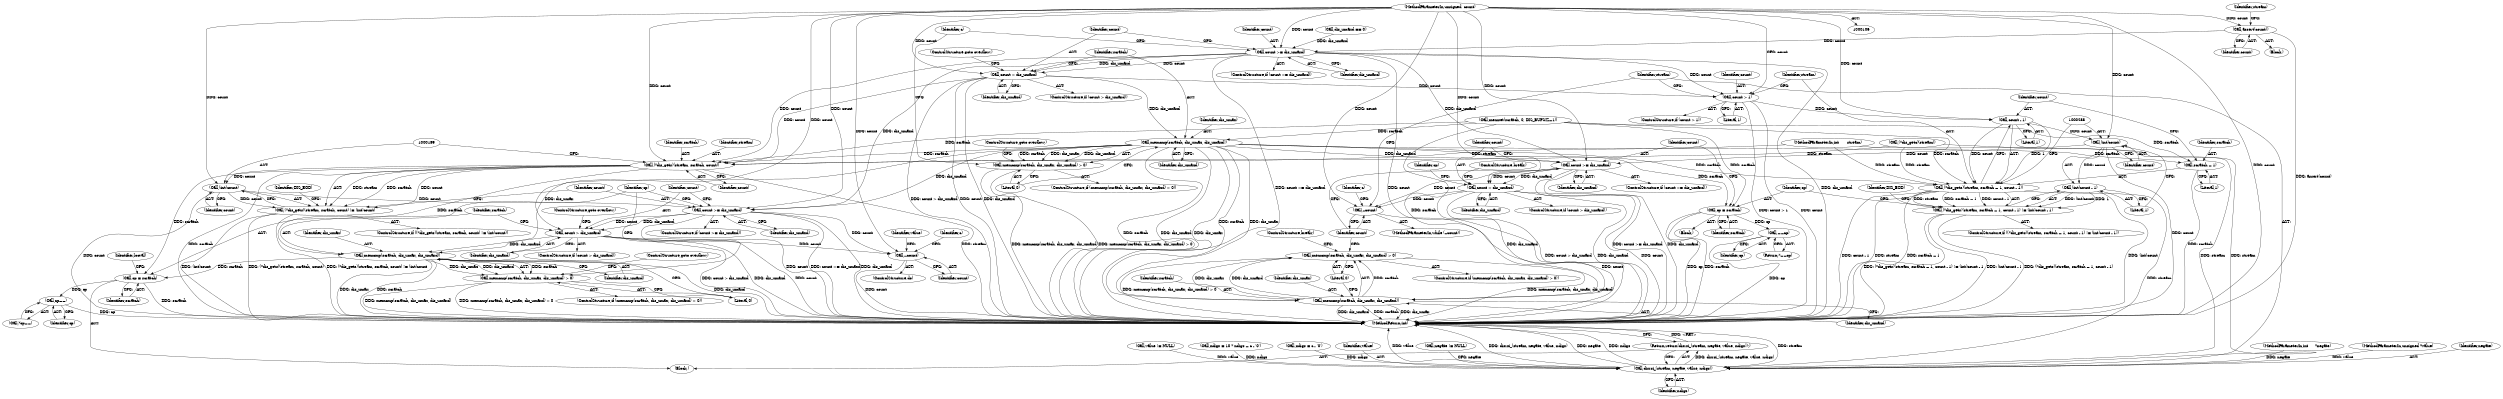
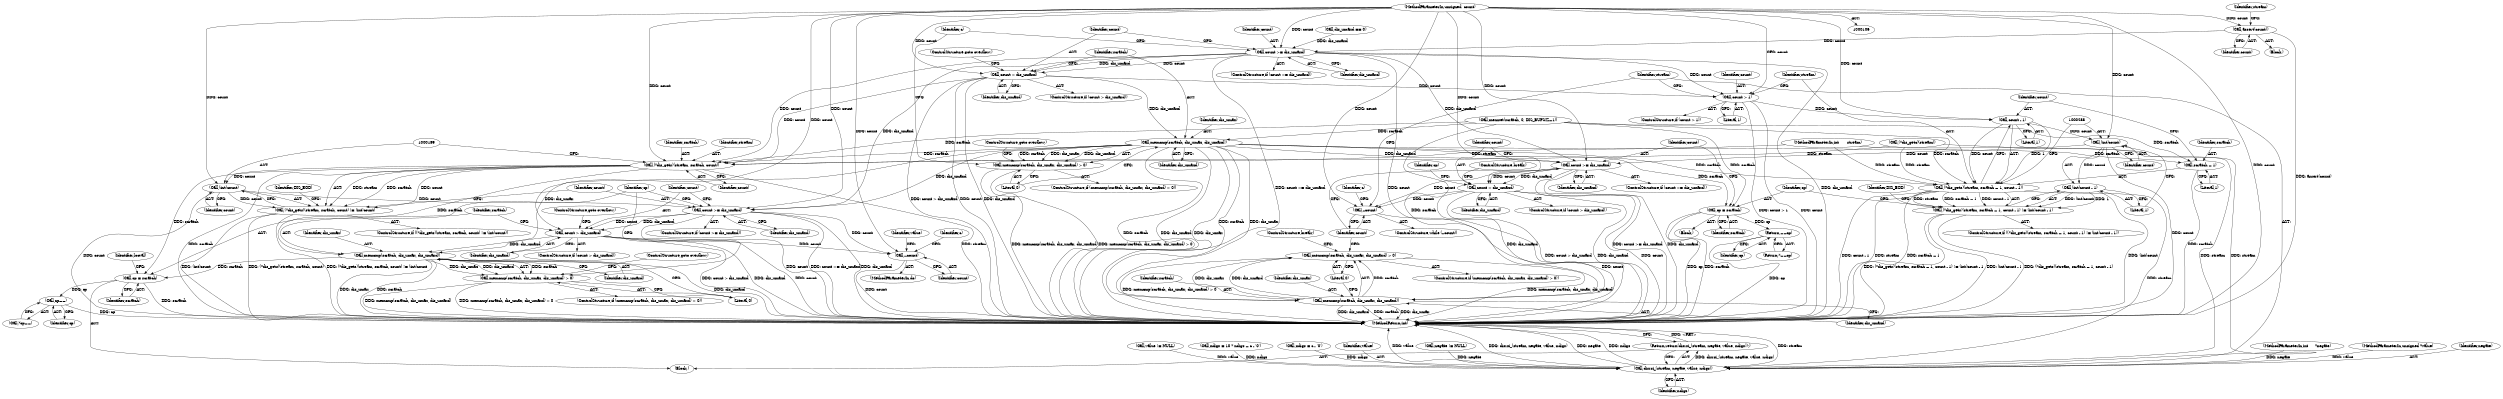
  digraph {
    n1 [label="(Call,assert(count))"]
    n2 [label="(Call,count >= dis_umaxd)"]
    n3 [label="(MethodReturn,int)"]
    n4 [label="(Identifier,count)"]
    n5 [label="(Block,)"]
    n6 [label="(Call,count > dis_umaxd)"]
    n7 [label="(Call,(*dis_gets)(stream, scratch, count))"]
    n8 [label="(Call,count >= dis_umaxd)"]
    n9 [label="(Call,count >= dis_umaxd)"]
    n10 [label="(Call,count > 1)"]
    n11 [label="(Identifier,dis_umaxd)"]
    n12 [label="(ControlStructure,if (count >= dis_umaxd))"]
    n13 [label="(Return,return(disrsi_(stream, negate, value, ndigs));)"]
    n14 [label="(MethodParameterIn,unsigned  count)"]
    n15 [label="(Call,(int)count)"]
    n16 [label="(Call,count > dis_umaxd)"]
    n17 [label="(Call,--count)"]
    n18 [label="(Call,count > dis_umaxd)"]
    n19 [label="(Call,--count)"]
    n20 [label="(Call,count - 1)"]
    n21 [label="(Call,(int)count)"]
    1000106
    n23 [label="(Call,memcmp(scratch, dis_umax, dis_umaxd))"]
    n24 [label="(Identifier,dis_umaxd)"]
    n25 [label="(ControlStructure,if (count > dis_umaxd))"]
    n26 [label="(Call,memcmp(scratch, dis_umax, dis_umaxd))"]
    n27 [label="(Call,(*dis_gets)(stream, scratch, count) != (int)count)"]
    n28 [label="(Call,cp = scratch)"]
    n29 [label="(Identifier,count)"]
    n30 [label="(Identifier,count)"]
    n31 [label="(Identifier,dis_umaxd)"]
    n32 [label="(ControlStructure,if (count >= dis_umaxd))"]
    n33 [label="(Identifier,dis_umaxd)"]
    n34 [label="(ControlStructure,if (count > dis_umaxd))"]
    n35 [label="(Identifier,count)"]
-   n36 [label="(ControlStructure,do)"]
+   n36 [label="(MethodParameterIn,do)"]
    n37 [label="(ControlStructure,if (count >= dis_umaxd))"]
    n38 [label="(Identifier,dis_umaxd)"]
    n39 [label="(Call,memcmp(scratch, dis_umax, dis_umaxd))"]
    n40 [label="(ControlStructure,if (count > dis_umaxd))"]
    n41 [label="(Identifier,dis_umaxd)"]
-   n42 [label="(MethodParameterIn,while (--count))"]
+   n42 [label="(ControlStructure,while (--count))"]
    n43 [label="(Identifier,count)"]
    n44 [label="(Literal,1)"]
    n45 [label="(ControlStructure,if (count > 1))"]
    n46 [label="(Call,(*dis_gets)(stream, scratch + 1, count - 1))"]
    n47 [label="(Literal,1)"]
    n48 [label="(Call,(int)count - 1)"]
    n49 [label="(Identifier,count)"]
    n50 [label="(Call,memcmp(scratch, dis_umax, dis_umaxd) > 0)"]
    n51 [label="(Call,scratch + 1)"]
    n52 [label="(Call,cp = scratch)"]
    n53 [label="(Identifier,dis_umaxd)"]
    n54 [label="(Literal,0)"]
    n55 [label="(ControlStructure,if (memcmp(scratch, dis_umax, dis_umaxd) > 0))"]
    n56 [label="(Call,memcmp(scratch, dis_umax, dis_umaxd) > 0)"]
    n57 [label="(Identifier,dis_umaxd)"]
    n58 [label="(Call,(*dis_gets)(stream, scratch + 1, count - 1) != (int)count - 1)"]
    n59 [label="(Call,disrsi_(stream, negate, value, ndigs))"]
    n60 [label="(Literal,1)"]
-   n61 [label="(Call,++cp)"]
+   n61 [label="(Return,++cp)"]
    n62 [label="(Identifier,scratch)"]
    n63 [label="(Block,)"]
    n64 [label="(Call,memcmp(scratch, dis_umax, dis_umaxd) > 0)"]
    n65 [label="(Identifier,dis_umaxd)"]
    n66 [label="(ControlStructure,if ((*dis_gets)(stream, scratch, count) != (int)count))"]
    n67 [label="(Call,cp++)"]
    n68 [label="(Block,)"]
    n69 [label="(Identifier,scratch)"]
    n70 [label="(Literal,0)"]
    n71 [label="(ControlStructure,if (memcmp(scratch, dis_umax, dis_umaxd) > 0))"]
    n72 [label="(Identifier,cp)"]
    n73 [label="(Call,*cp++)"]
    n74 [label="(ControlStructure,if ((*dis_gets)(stream, scratch + 1, count - 1) != (int)count - 1))"]
    n75 [label="(Identifier,ndigs)"]
    n76 [label="(Literal,1)"]
    n77 [label="(Identifier,cp)"]
    n78 [label="(Return,*++cp)"]
    n79 [label="(ControlStructure,if (memcmp(scratch, dis_umax, dis_umaxd) > 0))"]
    n80 [label="(Literal,0)"]
    n81 [label="(Call,(*dis_getc)(stream))"]
    n82 [label="(Identifier,c)"]
    n83 [label="(Identifier,c)"]
    n84 [label="(ControlStructure,break;)"]
    n85 [label="(MethodParameterIn,int      *negate)"]
    n86 [label="(Identifier,count)"]
    n87 [label="(Identifier,count)"]
    n88 [label="(Identifier,locval)"]
    n89 [label="(Identifier,count)"]
    n90 [label="(Identifier,cp)"]
    n91 [label="(MethodParameterIn,unsigned *value)"]
    n92 [label="(Identifier,stream)"]
    n93 [label="(Identifier,cp)"]
    n94 [label="(Identifier,stream)"]
    n95 [label="(Identifier,dis_umax)"]
    n96 [label="(Identifier,c)"]
    n97 [label="(Identifier,count)"]
    n98 [label="(Identifier,stream)"]
    n99 [label="(Identifier,negate)"]
    n100 [label="(Call,dis_umaxd == 0)"]
    n101 [label="(Call,memset(scratch, 0, DIS_BUFSIZ+1))"]
    n102 [label="(Identifier,cp)"]
    n103 [label="(Call,value != NULL)"]
    n104 [label="(Identifier,count)"]
    n105 [label="(ControlStructure,goto overflow;)"]
    n106 [label="(Call,ndigs = 10 * ndigs + c - '0')"]
    n107 [label="(Call,ndigs = c - '0')"]
    n108 [label="(Identifier,scratch)"]
    n109 [label="(ControlStructure,goto overflow;)"]
    n110 [label="(ControlStructure,goto overflow;)"]
    n111 [label="(Identifier,scratch)"]
    n112 [label="(Identifier,scratch)"]
    n113 [label="(Identifier,count)"]
    n114 [label="(Identifier,value)"]
    n115 [label="(Identifier,scratch)"]
    n116 [label="(ControlStructure,break;)"]
    n117 [label="(Identifier,count)"]
    n118 [label="(Identifier,dis_umax)"]
    n119 [label="(Identifier,stream)"]
    n120 [label="(Identifier,DIS_EOD)"]
    n121 [label="(Identifier,value)"]
    n122 [label="(Identifier,DIS_EOD)"]
    n123 [label="(Identifier,dis_umax)"]
    n124 [label="(ControlStructure,goto overflow;)"]
    n125 [label="(Identifier,scratch)"]
    n126 [label="(Call,negate != NULL)"]
    n127 [label="(Identifier,count)"]
    n128 [label="(MethodParameterIn,int       stream)"]
    1000189
    1000288
    n1 -> n2 [label="DDG: count"]
    n1 -> n3 [label="DDG: assert(count)"]
    n1 -> n4 [label="CFG: "]
    n1 -> n5 [label="AST: "]
    n2 -> n3 [label="DDG: count >= dis_umaxd"]
    n2 -> n3 [label="DDG: count"]
    n2 -> n3 [label="DDG: dis_umaxd"]
    n2 -> n6 [label="DDG: count"]
    n2 -> n6 [label="DDG: dis_umaxd"]
    n2 -> n7 [label="DDG: count"]
    n2 -> n8 [label="DDG: dis_umaxd"]
    n2 -> n9 [label="DDG: dis_umaxd"]
    n2 -> n10 [label="DDG: count"]
    n2 -> n11 [label="CFG: "]
    n2 -> n12 [label="AST: "]
    n3 -> n13 [label="CFG: "]
    n4 -> n1 [label="AST: "]
    n6 -> n3 [label="DDG: count"]
    n6 -> n3 [label="DDG: dis_umaxd"]
    n6 -> n3 [label="DDG: count > dis_umaxd"]
    n6 -> n7 [label="DDG: count"]
    n6 -> n10 [label="DDG: count"]
    n6 -> n23 [label="DDG: dis_umaxd"]
    n6 -> n24 [label="CFG: "]
    n6 -> n25 [label="AST: "]
    n7 -> n3 [label="DDG: scratch"]
    n7 -> n3 [label="DDG: stream"]
    n7 -> n15 [label="DDG: count"]
    n7 -> n26 [label="DDG: scratch"]
    n7 -> n27 [label="AST: "]
    n7 -> n27 [label="DDG: stream"]
    n7 -> n27 [label="DDG: scratch"]
    n7 -> n27 [label="DDG: count"]
    n7 -> n28 [label="DDG: scratch"]
    n7 -> n29 [label="CFG: "]
    n8 -> n3 [label="DDG: count >= dis_umaxd"]
    n8 -> n3 [label="DDG: dis_umaxd"]
    n8 -> n3 [label="DDG: count"]
    n8 -> n16 [label="DDG: count"]
    n8 -> n16 [label="DDG: dis_umaxd"]
    n8 -> n17 [label="DDG: count"]
    n8 -> n31 [label="CFG: "]
    n8 -> n32 [label="AST: "]
    n9 -> n3 [label="DDG: count >= dis_umaxd"]
    n9 -> n3 [label="DDG: dis_umaxd"]
    n9 -> n18 [label="DDG: count"]
    n9 -> n18 [label="DDG: dis_umaxd"]
    n9 -> n19 [label="DDG: count"]
    n9 -> n37 [label="AST: "]
    n9 -> n38 [label="CFG: "]
    n10 -> n3 [label="DDG: count"]
    n10 -> n3 [label="DDG: count > 1"]
    n10 -> n20 [label="DDG: count"]
    n10 -> n44 [label="CFG: "]
    n10 -> n45 [label="AST: "]
    n11 -> n2 [label="AST: "]
    n13 -> n3 [label="DDG: <RET>"]
    n13 -> n59 [label="CFG: "]
    n13 -> n68 [label="AST: "]
    n14 -> n1 [label="DDG: count"]
    n14 -> n2 [label="DDG: count"]
    n14 -> n3 [label="DDG: count"]
    n14 -> n6 [label="DDG: count"]
    n14 -> n7 [label="DDG: count"]
    n14 -> n8 [label="DDG: count"]
    n14 -> n9 [label="DDG: count"]
    n14 -> n10 [label="CFG: count"]
    n14 -> n15 [label="DDG: count"]
    n14 -> n16 [label="DDG: count"]
    n14 -> n17 [label="DDG: count"]
    n14 -> n18 [label="DDG: count"]
    n14 -> n19 [label="DDG: count"]
    n14 -> n20 [label="DDG: count"]
    n14 -> n21 [label="DDG: count"]
    n14 -> 1000106 [label="AST: "]
    n15 -> n3 [label="DDG: count"]
    n15 -> n8 [label="DDG: count"]
    n15 -> n27 [label="AST: "]
    n15 -> n27 [label="DDG: count"]
    n15 -> n30 [label="CFG: "]
    n16 -> n3 [label="DDG: count"]
    n16 -> n3 [label="DDG: count > dis_umaxd"]
    n16 -> n3 [label="DDG: dis_umaxd"]
    n16 -> n17 [label="DDG: count"]
    n16 -> n26 [label="DDG: dis_umaxd"]
    n16 -> n33 [label="CFG: "]
    n16 -> n34 [label="AST: "]
    n17 -> n3 [label="DDG: count"]
    n17 -> n35 [label="CFG: "]
    n17 -> n36 [label="AST: "]
    n18 -> n3 [label="DDG: count"]
    n18 -> n3 [label="DDG: count > dis_umaxd"]
    n18 -> n3 [label="DDG: dis_umaxd"]
    n18 -> n19 [label="DDG: count"]
    n18 -> n39 [label="DDG: dis_umaxd"]
    n18 -> n40 [label="AST: "]
    n18 -> n41 [label="CFG: "]
    n19 -> n3 [label="DDG: count"]
    n19 -> n42 [label="AST: "]
    n19 -> n43 [label="CFG: "]
    n20 -> n21 [label="DDG: count"]
    n20 -> n46 [label="AST: "]
    n20 -> n46 [label="DDG: count"]
    n20 -> n46 [label="DDG: 1"]
    n20 -> n47 [label="CFG: "]
    n21 -> n3 [label="DDG: count"]
    n21 -> n9 [label="DDG: count"]
    n21 -> n48 [label="AST: "]
    n21 -> n48 [label="DDG: count"]
    n21 -> n49 [label="CFG: "]
    n23 -> n3 [label="DDG: dis_umax"]
    n23 -> n3 [label="DDG: scratch"]
    n23 -> n3 [label="DDG: dis_umaxd"]
    n23 -> n7 [label="DDG: scratch"]
    n23 -> n8 [label="DDG: dis_umaxd"]
    n23 -> n9 [label="DDG: dis_umaxd"]
    n23 -> n26 [label="DDG: dis_umax"]
    n23 -> n39 [label="DDG: scratch"]
    n23 -> n39 [label="DDG: dis_umax"]
    n23 -> n46 [label="DDG: scratch"]
    n23 -> n50 [label="AST: "]
    n23 -> n50 [label="DDG: scratch"]
    n23 -> n50 [label="DDG: dis_umax"]
    n23 -> n50 [label="DDG: dis_umaxd"]
    n23 -> n51 [label="DDG: scratch"]
    n23 -> n52 [label="DDG: scratch"]
    n23 -> n53 [label="CFG: "]
    n24 -> n6 [label="AST: "]
    n26 -> n3 [label="DDG: dis_umaxd"]
    n26 -> n3 [label="DDG: dis_umax"]
    n26 -> n3 [label="DDG: scratch"]
    n26 -> n28 [label="DDG: scratch"]
    n26 -> n56 [label="AST: "]
    n26 -> n56 [label="DDG: scratch"]
    n26 -> n56 [label="DDG: dis_umax"]
    n26 -> n56 [label="DDG: dis_umaxd"]
    n26 -> n57 [label="CFG: "]
    n27 -> n3 [label="DDG: (int)count"]
    n27 -> n3 [label="DDG: (*dis_gets)(stream, scratch, count)"]
    n27 -> n3 [label="DDG: (*dis_gets)(stream, scratch, count) != (int)count"]
    n27 -> n15 [label="CFG: "]
    n27 -> n66 [label="AST: "]
    n28 -> n3 [label="DDG: scratch"]
    n28 -> n67 [label="DDG: cp"]
    n28 -> n68 [label="AST: "]
    n28 -> n69 [label="CFG: "]
    n29 -> n7 [label="AST: "]
    n30 -> n15 [label="AST: "]
    n31 -> n8 [label="AST: "]
    n33 -> n16 [label="AST: "]
    n35 -> n17 [label="AST: "]
    n38 -> n9 [label="AST: "]
    n39 -> n3 [label="DDG: dis_umax"]
    n39 -> n3 [label="DDG: dis_umaxd"]
    n39 -> n3 [label="DDG: scratch"]
    n39 -> n64 [label="AST: "]
    n39 -> n64 [label="DDG: scratch"]
    n39 -> n64 [label="DDG: dis_umax"]
    n39 -> n64 [label="DDG: dis_umaxd"]
    n39 -> n65 [label="CFG: "]
    n41 -> n18 [label="AST: "]
    n43 -> n9 [label="CFG: "]
    n43 -> n19 [label="AST: "]
    n43 -> n64 [label="CFG: "]
    n44 -> n10 [label="AST: "]
    n46 -> n3 [label="DDG: scratch + 1"]
    n46 -> n3 [label="DDG: count - 1"]
    n46 -> n3 [label="DDG: stream"]
    n46 -> n20 [label="CFG: "]
    n46 -> n58 [label="AST: "]
    n46 -> n58 [label="DDG: stream"]
    n46 -> n58 [label="DDG: scratch + 1"]
    n46 -> n58 [label="DDG: count - 1"]
    n46 -> n59 [label="DDG: stream"]
    n47 -> n20 [label="AST: "]
    n48 -> n3 [label="DDG: (int)count"]
    n48 -> n58 [label="AST: "]
    n48 -> n58 [label="DDG: (int)count"]
    n48 -> n58 [label="DDG: 1"]
    n48 -> n76 [label="CFG: "]
    n49 -> n21 [label="AST: "]
    n50 -> n3 [label="DDG: memcmp(scratch, dis_umax, dis_umaxd)"]
    n50 -> n3 [label="DDG: memcmp(scratch, dis_umax, dis_umaxd) > 0"]
    n50 -> n54 [label="CFG: "]
    n50 -> n55 [label="AST: "]
    n51 -> n3 [label="DDG: scratch"]
    n51 -> n46 [label="AST: "]
    n51 -> n60 [label="CFG: "]
    n52 -> n3 [label="DDG: scratch"]
    n52 -> n3 [label="DDG: cp"]
    n52 -> n61 [label="DDG: cp"]
    n52 -> n62 [label="CFG: "]
    n52 -> n63 [label="AST: "]
    n53 -> n23 [label="AST: "]
    n54 -> n23 [label="CFG: "]
    n54 -> n50 [label="AST: "]
    n56 -> n3 [label="DDG: memcmp(scratch, dis_umax, dis_umaxd)"]
    n56 -> n3 [label="DDG: memcmp(scratch, dis_umax, dis_umaxd) > 0"]
    n56 -> n70 [label="CFG: "]
    n56 -> n71 [label="AST: "]
    n57 -> n26 [label="AST: "]
    n58 -> n3 [label="DDG: (int)count - 1"]
    n58 -> n3 [label="DDG: (*dis_gets)(stream, scratch + 1, count - 1)"]
    n58 -> n3 [label="DDG: (*dis_gets)(stream, scratch + 1, count - 1) != (int)count - 1"]
    n58 -> n48 [label="CFG: "]
    n58 -> n74 [label="AST: "]
    n59 -> n3 [label="DDG: stream"]
    n59 -> n3 [label="DDG: value"]
    n59 -> n3 [label="DDG: disrsi_(stream, negate, value, ndigs)"]
    n59 -> n3 [label="DDG: negate"]
    n59 -> n3 [label="DDG: ndigs"]
    n59 -> n13 [label="AST: "]
    n59 -> n13 [label="DDG: disrsi_(stream, negate, value, ndigs)"]
    n59 -> n75 [label="CFG: "]
    n60 -> n51 [label="AST: "]
    n61 -> n3 [label="DDG: cp"]
    n61 -> n77 [label="CFG: "]
    n61 -> n78 [label="AST: "]
    n62 -> n52 [label="AST: "]
    n64 -> n3 [label="DDG: memcmp(scratch, dis_umax, dis_umaxd) > 0"]
    n64 -> n3 [label="DDG: memcmp(scratch, dis_umax, dis_umaxd)"]
    n64 -> n79 [label="AST: "]
    n64 -> n80 [label="CFG: "]
    n65 -> n39 [label="AST: "]
    n67 -> n3 [label="DDG: cp"]
    n67 -> n72 [label="CFG: "]
    n67 -> n73 [label="AST: "]
    n69 -> n28 [label="AST: "]
    n70 -> n26 [label="CFG: "]
    n70 -> n56 [label="AST: "]
    n72 -> n67 [label="AST: "]
    n73 -> n67 [label="CFG: "]
    n75 -> n59 [label="AST: "]
    n76 -> n21 [label="CFG: "]
    n76 -> n48 [label="AST: "]
    n77 -> n61 [label="AST: "]
    n78 -> n61 [label="CFG: "]
    n80 -> n39 [label="CFG: "]
    n80 -> n64 [label="AST: "]
    n81 -> n7 [label="DDG: stream"]
    n81 -> n46 [label="DDG: stream"]
    n81 -> n59 [label="DDG: stream"]
    n82 -> n19 [label="CFG: "]
    n83 -> n17 [label="CFG: "]
    n84 -> n64 [label="CFG: "]
    n85 -> n59 [label="DDG: negate"]
    n86 -> n2 [label="CFG: "]
    n86 -> n6 [label="AST: "]
    n87 -> n20 [label="AST: "]
    n87 -> n51 [label="CFG: "]
    n88 -> n28 [label="CFG: "]
    n89 -> n9 [label="AST: "]
    n89 -> n52 [label="CFG: "]
    n90 -> n18 [label="CFG: "]
    n91 -> n59 [label="DDG: value"]
    n92 -> n10 [label="CFG: "]
    n92 -> n46 [label="AST: "]
    n93 -> n8 [label="CFG: "]
    n93 -> n28 [label="AST: "]
    n93 -> n56 [label="CFG: "]
    n94 -> n7 [label="AST: "]
    n95 -> n23 [label="AST: "]
    n96 -> n2 [label="CFG: "]
    n96 -> n50 [label="CFG: "]
    n97 -> n8 [label="CFG: "]
    n97 -> n16 [label="AST: "]
    n98 -> n1 [label="CFG: "]
    n99 -> n59 [label="AST: "]
    n100 -> n2 [label="DDG: dis_umaxd"]
    n101 -> n7 [label="DDG: scratch"]
    n101 -> n23 [label="DDG: scratch"]
    n101 -> n39 [label="DDG: scratch"]
    n101 -> n46 [label="DDG: scratch"]
    n101 -> n51 [label="DDG: scratch"]
    n101 -> n52 [label="DDG: scratch"]
    n102 -> n52 [label="AST: "]
    n102 -> n58 [label="CFG: "]
    n103 -> n59 [label="DDG: value"]
    n104 -> n9 [label="CFG: "]
    n104 -> n18 [label="AST: "]
    n105 -> n56 [label="CFG: "]
    n106 -> n59 [label="DDG: ndigs"]
    n107 -> n59 [label="DDG: ndigs"]
    n108 -> n51 [label="AST: "]
    n109 -> n6 [label="CFG: "]
    n110 -> n50 [label="CFG: "]
    n111 -> n7 [label="AST: "]
    n112 -> n16 [label="CFG: "]
    n112 -> n26 [label="AST: "]
    n113 -> n10 [label="AST: "]
    n114 -> n59 [label="AST: "]
    n115 -> n6 [label="CFG: "]
    n115 -> n23 [label="AST: "]
    n116 -> n18 [label="CFG: "]
    n117 -> n8 [label="AST: "]
    n117 -> n27 [label="CFG: "]
    n118 -> n39 [label="AST: "]
    n119 -> n10 [label="CFG: "]
    n119 -> n19 [label="CFG: "]
    n119 -> n59 [label="AST: "]
    n120 -> n27 [label="CFG: "]
    n121 -> n17 [label="CFG: "]
    n122 -> n58 [label="CFG: "]
    n123 -> n26 [label="AST: "]
    n124 -> n16 [label="CFG: "]
    n125 -> n39 [label="AST: "]
-   n126 -> n59 [label="CFG: negate"]
+   n126 -> n59 [label="DDG: negate"]
    n127 -> n2 [label="AST: "]
    n128 -> n7 [label="DDG: stream"]
    n128 -> n46 [label="DDG: stream"]
    n128 -> n59 [label="DDG: stream"]
    1000189 -> n7 [label="CFG: "]
    1000189 -> n15 [label="AST: "]
    1000288 -> n21 [label="AST: "]
    1000288 -> n46 [label="CFG: "]
  }
